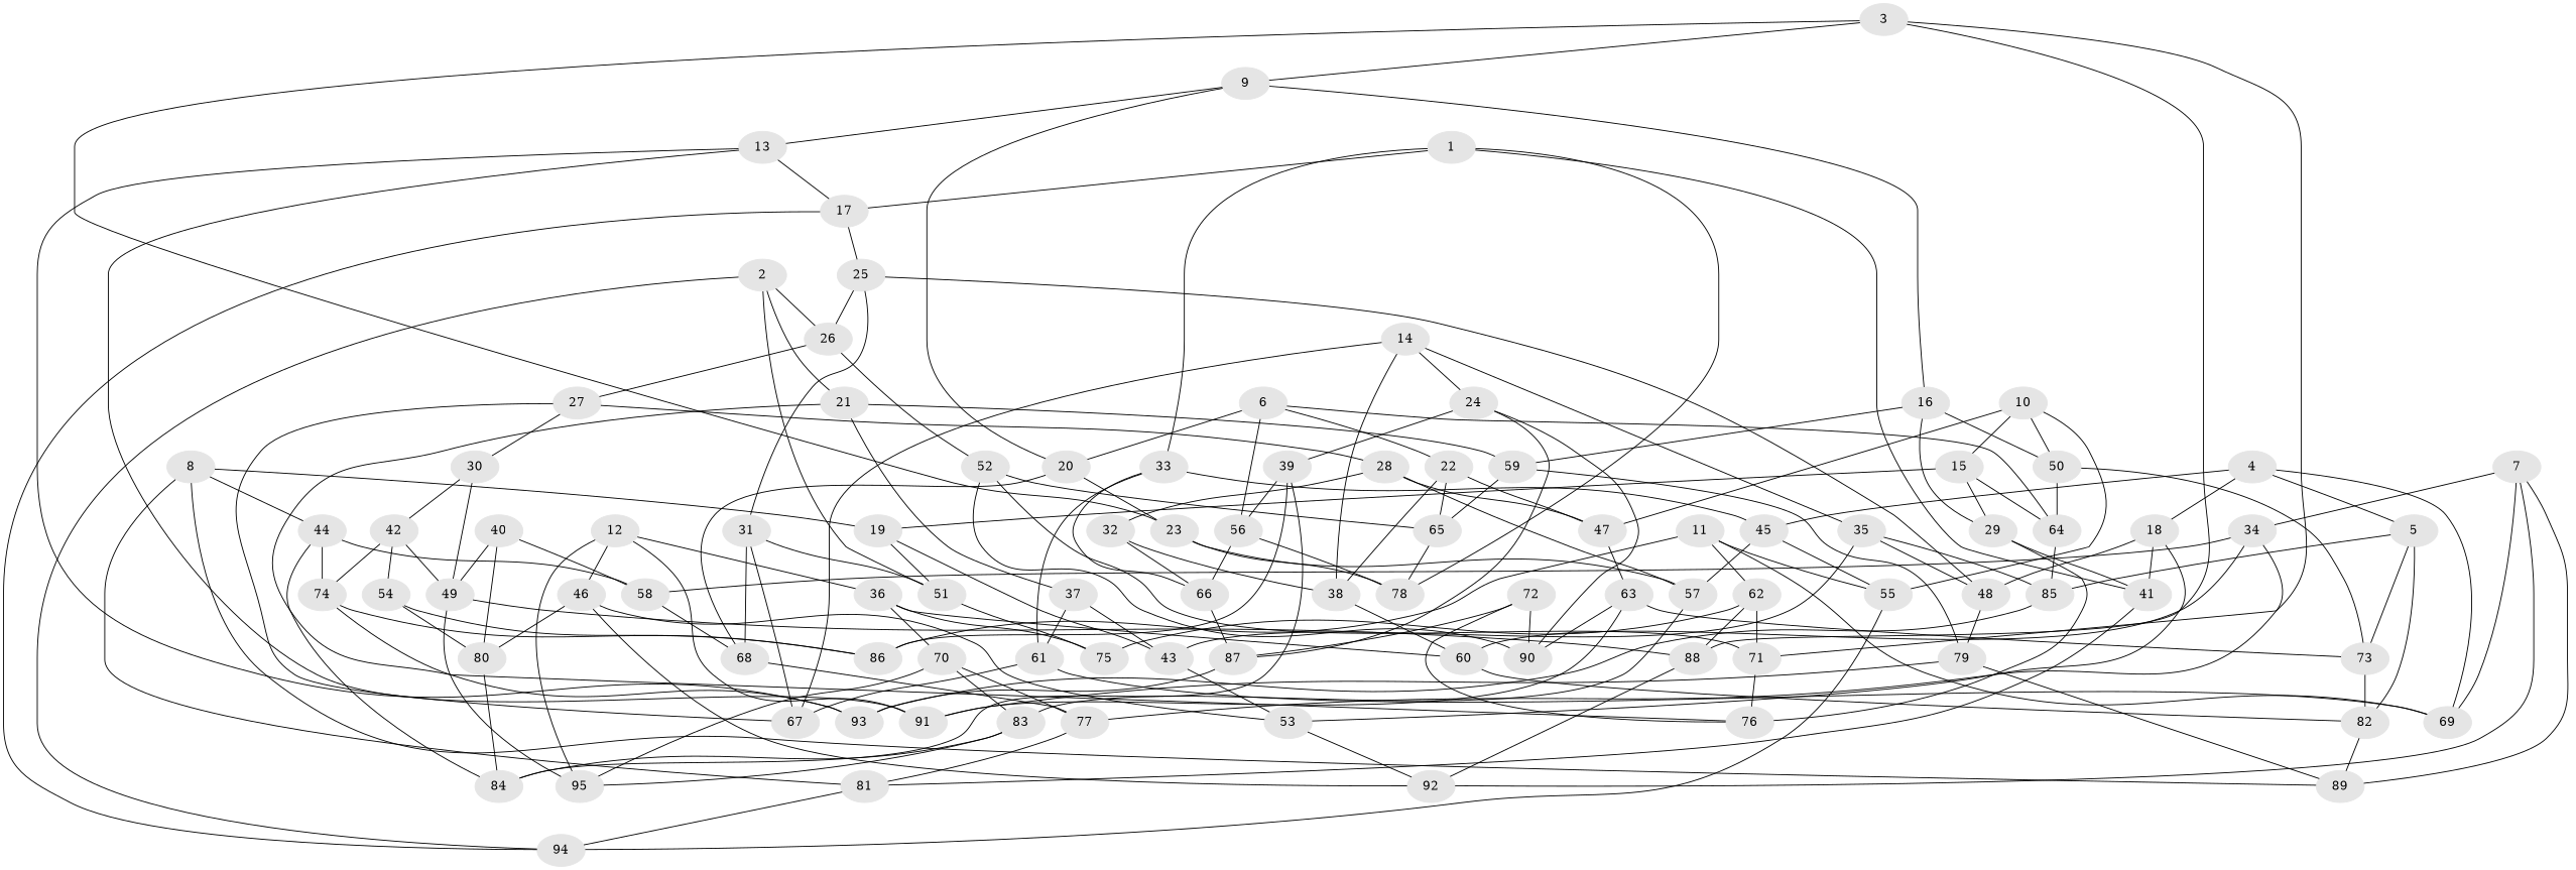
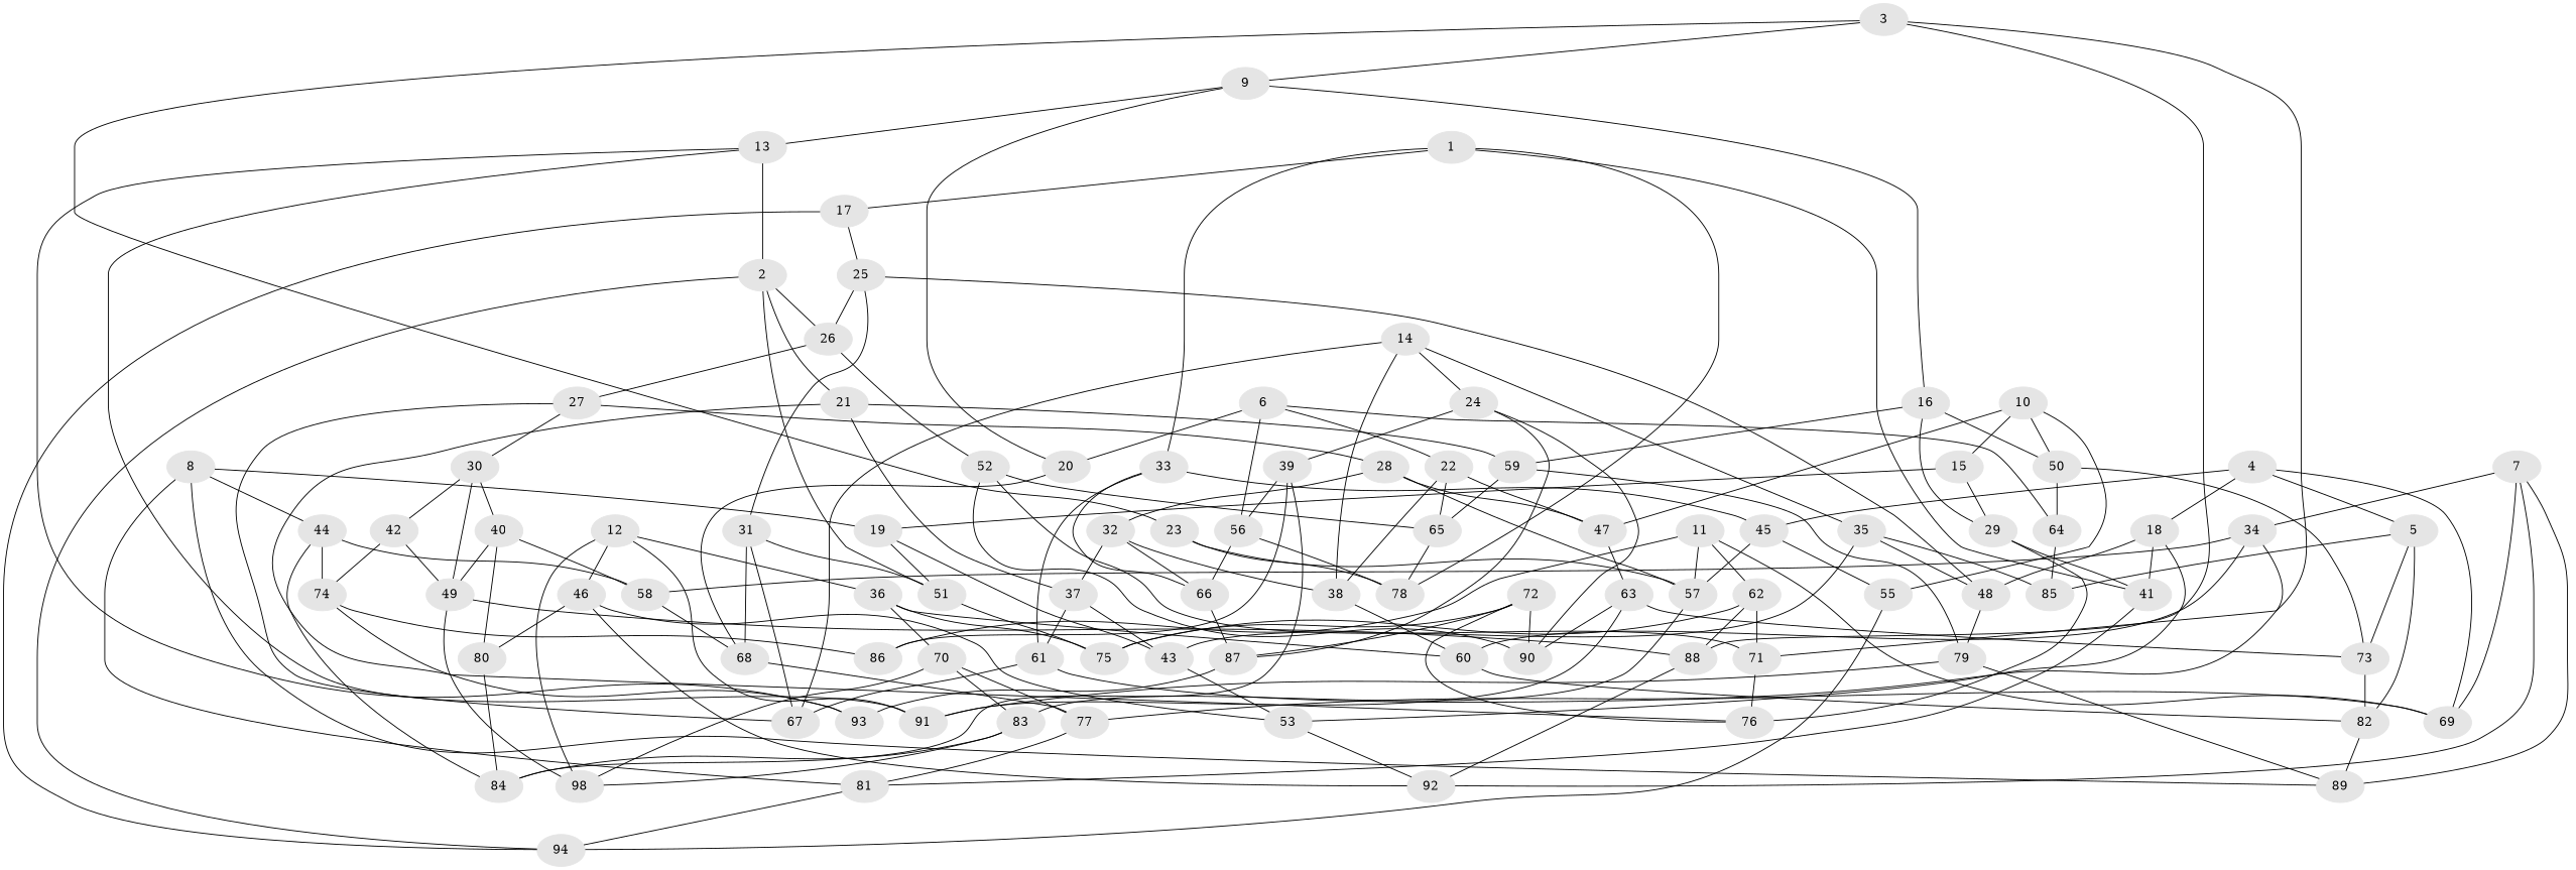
  graph {
    node [color=gray90 style=filled]
    1
    17
    33
    41
    78
    94
    25
    45
    66
    61
    81
    2
    21
    26
    51
    59
    37
    76
    27
    52
    75
    3
    9
    23
    71
    88
    20
    13
    16
    57
    92
    4
    5
    18
    69
    73
    82
    85
    48
    53
    55
    89
    93
    6
    22
    56
    64
    68
    47
    38
    65
    7
    34
    58
    60
    77
    8
    19
    44
    43
    84
    74
    91
    50
    29
    10
    15
    63
    11
    62
    86
    12
    36
    46
-   95
+   95 [label=98]
    70
    80
    14
    24
    35
    67
    39
    87
    90
    79
    31
    83
    28
    30
    32
    40
    42
    49
-   54
    72
    1 -- 17
    1 -- 33
    1 -- 41
    1 -- 78
    17 -- 94
    17 -- 25
    33 -- 45
    33 -- 66
    33 -- 61
    41 -- 81
    25 -- 26
    25 -- 48
    25 -- 31
    45 -- 57
    45 -- 55
    66 -- 87
    61 -- 69
    61 -- 67
    81 -- 94
    2 -- 94
    2 -- 21
    2 -- 26
    2 -- 51
    21 -- 59
    21 -- 37
    21 -- 76
    26 -- 27
    26 -- 52
    51 -- 75
    59 -- 65
    59 -- 79
    37 -- 61
    37 -- 43
    27 -- 67
    27 -- 28
    27 -- 30
    52 -- 71
    52 -- 65
    52 -- 90
    3 -- 9
    3 -- 23
    3 -- 71
    3 -- 88
    9 -- 20
    9 -- 13
    9 -- 16
    23 -- 78
    23 -- 57
    71 -- 76
    88 -- 92
-   20 -- 23
    20 -- 68
-   13 -- 17
+   13 -- 2
    13 -- 93
    13 -- 91
    16 -- 59
    16 -- 50
    16 -- 29
    57 -- 83
    4 -- 45
    4 -- 5
    4 -- 18
    4 -- 69
    5 -- 73
    5 -- 82
    5 -- 85
    18 -- 41
    18 -- 48
    18 -- 53
    73 -- 82
    82 -- 89
-   85 -- 93
    48 -- 79
    53 -- 92
    55 -- 94
    6 -- 20
    6 -- 22
    6 -- 56
    6 -- 64
    22 -- 47
    22 -- 38
    22 -- 65
    56 -- 78
    56 -- 66
    64 -- 85
    68 -- 77
    47 -- 63
    38 -- 60
    65 -- 78
    7 -- 92
    7 -- 69
    7 -- 89
    7 -- 34
    34 -- 58
    34 -- 60
    34 -- 77
    58 -- 68
    60 -- 82
    77 -- 81
    8 -- 81
    8 -- 89
    8 -- 19
    8 -- 44
    19 -- 51
    19 -- 43
    44 -- 58
    44 -- 84
    44 -- 74
    43 -- 53
    74 -- 93
    74 -- 86
    50 -- 73
    50 -- 64
    29 -- 41
    29 -- 76
    10 -- 55
    10 -- 47
    10 -- 50
    10 -- 15
-   15 -- 64
    15 -- 19
    15 -- 29
    63 -- 73
    63 -- 91
    63 -- 90
    11 -- 69
-   11 -- 55
+   11 -- 57
    11 -- 62
    11 -- 86
    62 -- 75
    62 -- 71
    62 -- 88
    12 -- 91
    12 -- 36
    12 -- 46
    12 -- 95
    36 -- 75
    36 -- 60
    36 -- 70
    46 -- 92
    46 -- 53
    46 -- 80
    70 -- 77
    70 -- 95
    70 -- 83
    80 -- 84
    14 -- 38
    14 -- 24
    14 -- 35
    14 -- 67
    24 -- 39
    24 -- 87
    24 -- 90
    35 -- 85
    35 -- 48
    35 -- 43
    39 -- 56
    39 -- 84
    39 -- 86
    87 -- 93
    79 -- 89
    79 -- 91
    31 -- 51
    31 -- 68
    31 -- 67
    83 -- 84
    83 -- 95
    28 -- 57
    28 -- 47
    28 -- 32
+   30 -- 40
    30 -- 42
    30 -- 49
    32 -- 66
+   32 -- 37
    32 -- 38
    40 -- 58
    40 -- 80
    40 -- 49
    42 -- 74
    42 -- 49
-   42 -- 54
    49 -- 88
    49 -- 95
-   54 -- 86
-   54 -- 80
    72 -- 76
+   72 -- 75
    72 -- 87
    72 -- 90
  }
